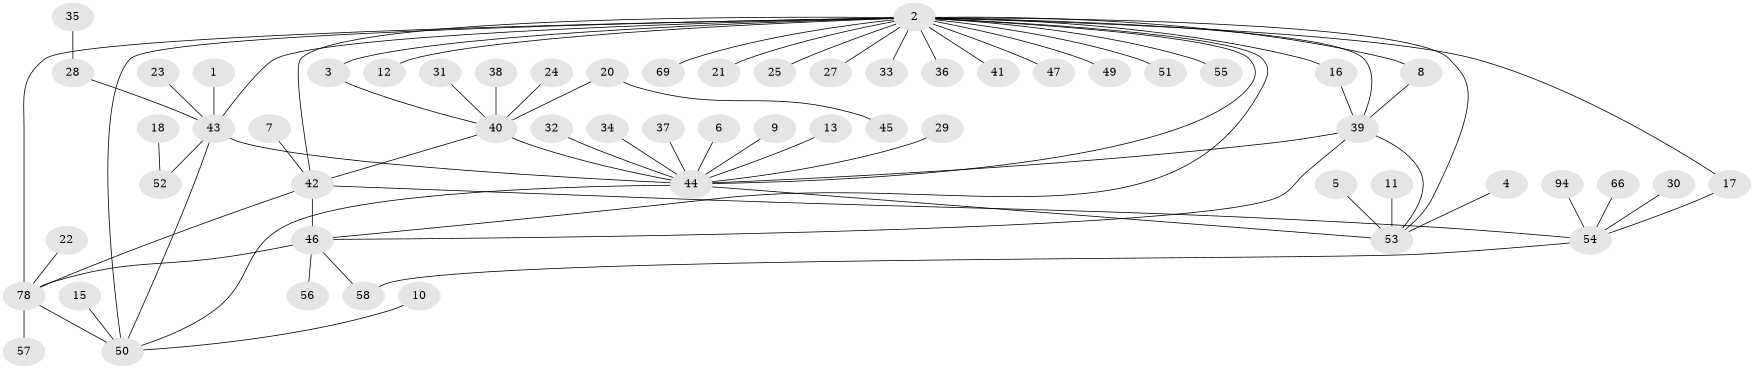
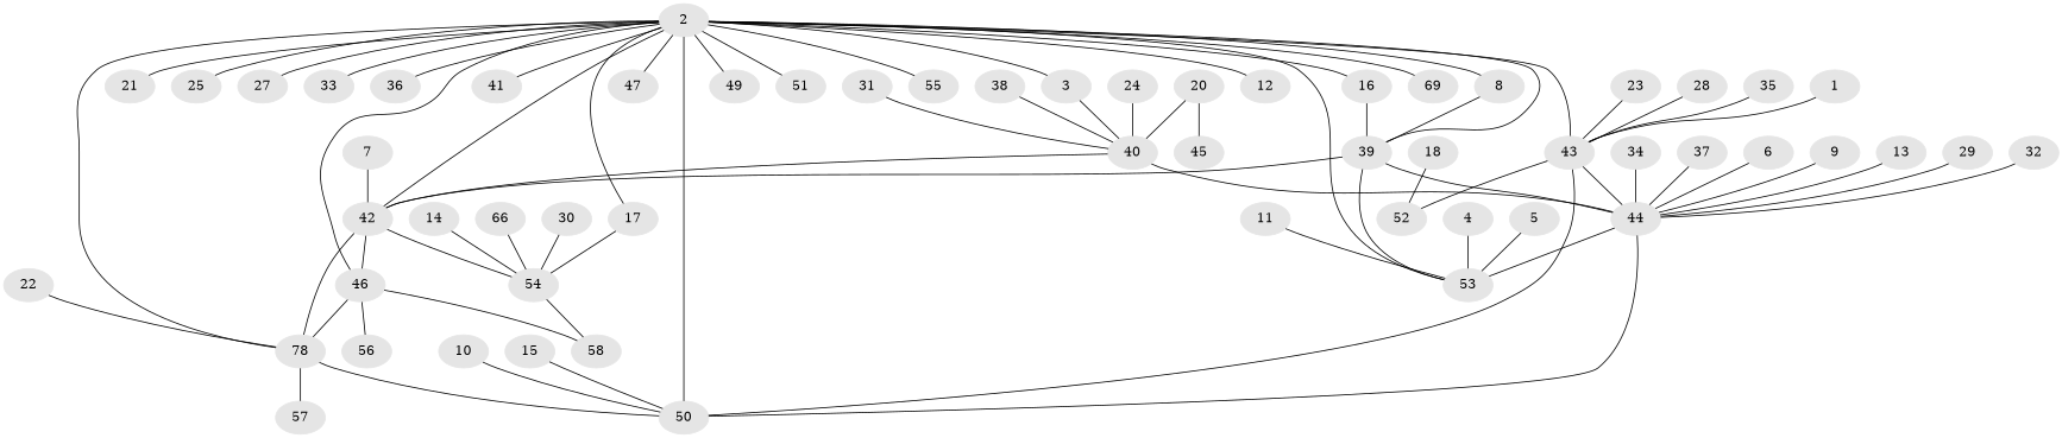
  graph {
    node [color=gray90 style=filled]
    edge [weight=1.0]
    1
    43
    44
    50
    52
    2
    3
    8
    12
    16
    17
    n12 [label=69]
    21
    25
    27
    33
    36
    39
    41
    42
    46
    47
    n23 [label=78]
    49
    51
    53
    55
    40
    54
    56
    58
    57
    4
    5
    6
    7
    9
    10
    11
    13
-   14 [label=94]
+   14
    15
    18
    20
    45
    22
    23
    24
    n49 [label=66]
    28
    29
    30
    31
    32
    34
    35
    37
    38
    1 -- 43
    43 -- 44
    43 -- 50
    43 -- 52
    44 -- 50
    44 -- 53 [weight=2.0]
    2 -- 43
-   2 -- 44
    2 -- 50 [weight=2.0]
    2 -- 3
    2 -- 8
    2 -- 12
    2 -- 16
    2 -- 17
    2 -- n12
    2 -- 21
    2 -- 25
    2 -- 27
    2 -- 33
    2 -- 36
    2 -- 39
    2 -- 41
    2 -- 42
    2 -- 46
    2 -- 47
    2 -- n23 [weight=2.0]
    2 -- 49
    2 -- 51
    2 -- 53
    2 -- 55
    3 -- 40
    8 -- 39
    16 -- 39
    17 -- 54
    39 -- 44
-   39 -- 46
+   39 -- 42
    39 -- 53
    42 -- 46
    42 -- n23
    42 -- 54
    46 -- n23 [weight=2.0]
    46 -- 56
    46 -- 58
    n23 -- 50
    n23 -- 57
    40 -- 44 [weight=3.0]
    40 -- 42
    54 -- 58
    4 -- 53
    5 -- 53
    6 -- 44
    7 -- 42
    9 -- 44
    10 -- 50
    11 -- 53
    13 -- 44
    14 -- 54
    15 -- 50
    18 -- 52
    20 -- 40
    20 -- 45
    22 -- n23
    23 -- 43
    24 -- 40
    n49 -- 54
    28 -- 43
    29 -- 44
    30 -- 54
    31 -- 40
    32 -- 44
    34 -- 44
-   35 -- 28
+   35 -- 43
    37 -- 44
    38 -- 40
  }
